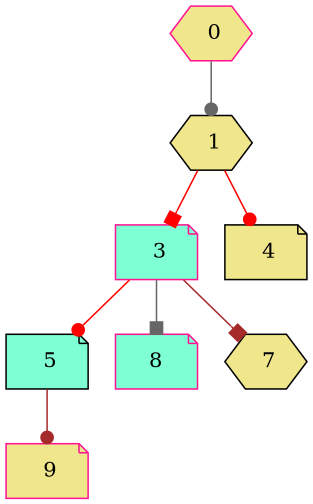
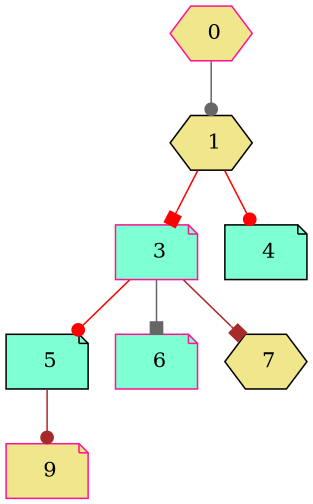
  digraph {
    node [color=deeppink fillcolor=khaki shape=note style=filled]
    edge [arrowhead=dot color=red]
    " 0" [shape=hexagon]
    " 1" [color=black shape=hexagon]
    " 3" [fillcolor=aquamarine]
-   " 4" [color=black]
+   " 4" [color=black fillcolor=aquamarine]
    " 5" [color=black fillcolor=aquamarine]
-   " 6" [fillcolor=aquamarine label=8]
+   " 6" [fillcolor=aquamarine]
    " 7" [color=black shape=hexagon]
    " 9"
    " 0" -> " 1" [color=gray40]
    " 1" -> " 3" [arrowhead=box]
    " 1" -> " 4"
    " 3" -> " 5"
    " 3" -> " 6" [arrowhead=box color=gray40]
    " 3" -> " 7" [arrowhead=box color=brown]
    " 5" -> " 9" [color=brown]
  }
